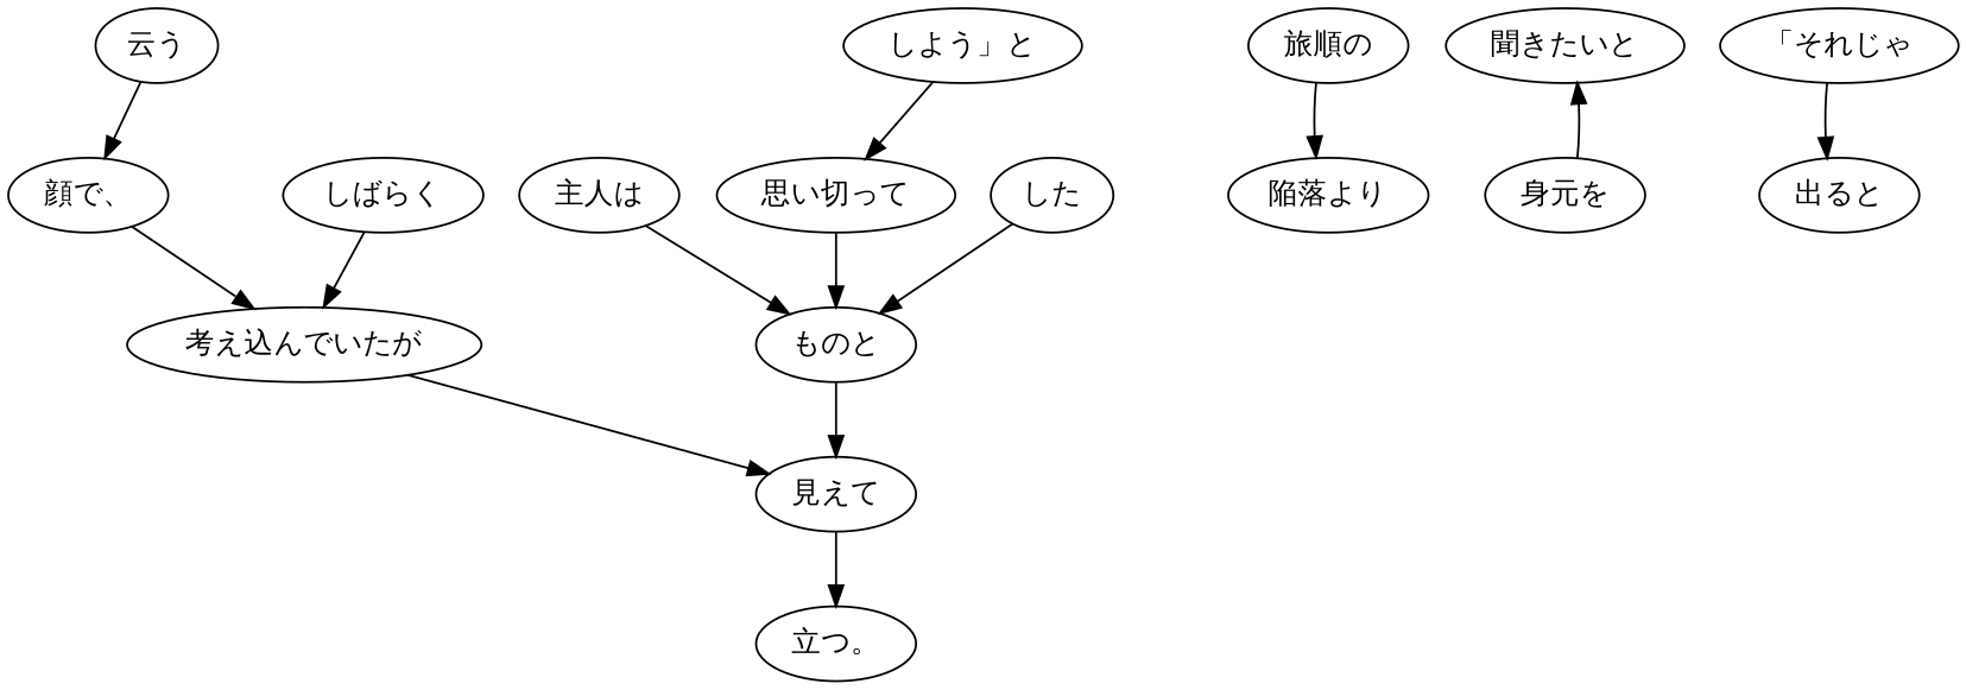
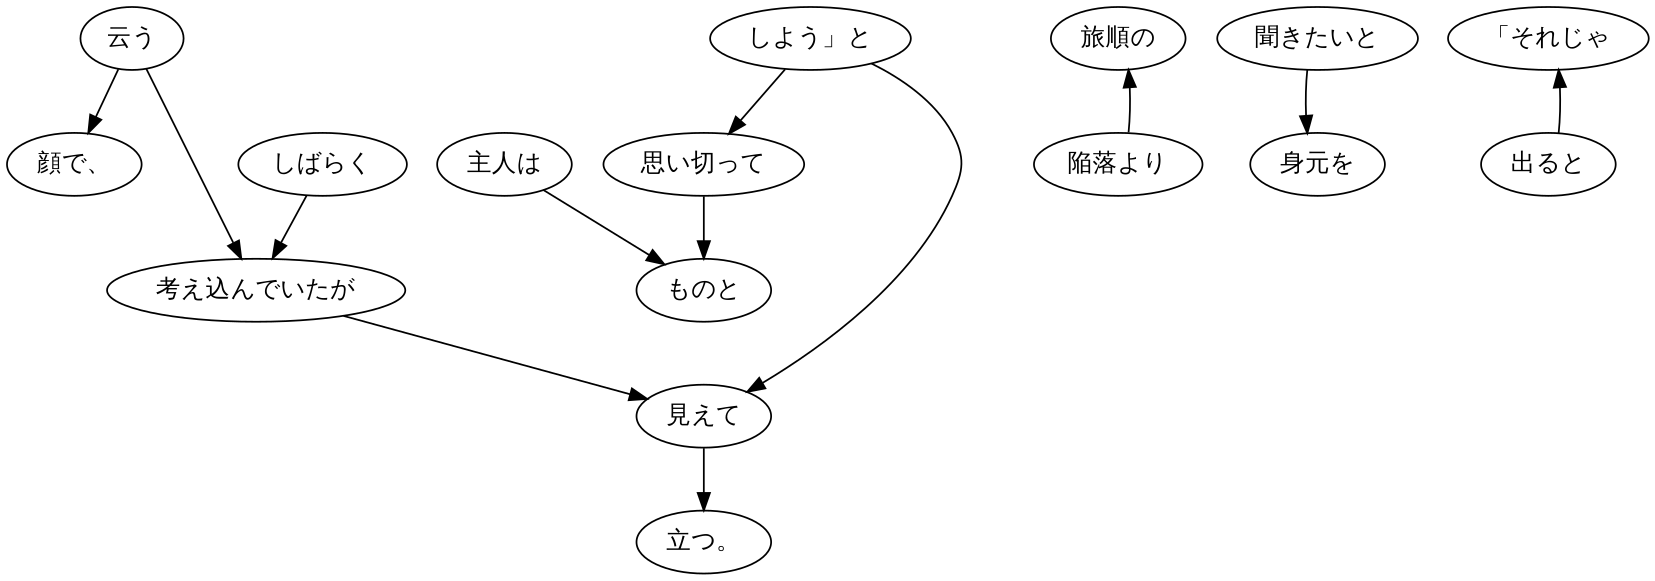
  digraph {
    n1 [label="主人は"]
    n2 [label="ものと"]
    n3 [label="立つ。"]
    n4 [label="旅順の"]
    n5 [label="陥落より"]
    n6 [label="聞きたいと"]
    n7 [label="身元を"]
    n8 [label="云う"]
    n9 [label="顔で、"]
    n10 [label="考え込んでいたが"]
    n11 [label="見えて"]
    n12 [label="しばらく"]
-   n13 [label="した"]
    n14 [label="「それじゃ"]
    n15 [label="出ると"]
    n16 [label="しよう」と"]
    n17 [label="思い切って"]
    n1 -> n2
-   n2 -> n11
-   n4 -> n5
-   n7 -> n6
+   n16 -> n11
+   n5 -> n4
+   n6 -> n7
    n8 -> n9
-   n9 -> n10
+   n8 -> n10
    n10 -> n11
    n11 -> n3
    n12 -> n10
-   n13 -> n2
-   n14 -> n15
+   n15 -> n14
    n16 -> n17
    n17 -> n2
  }
